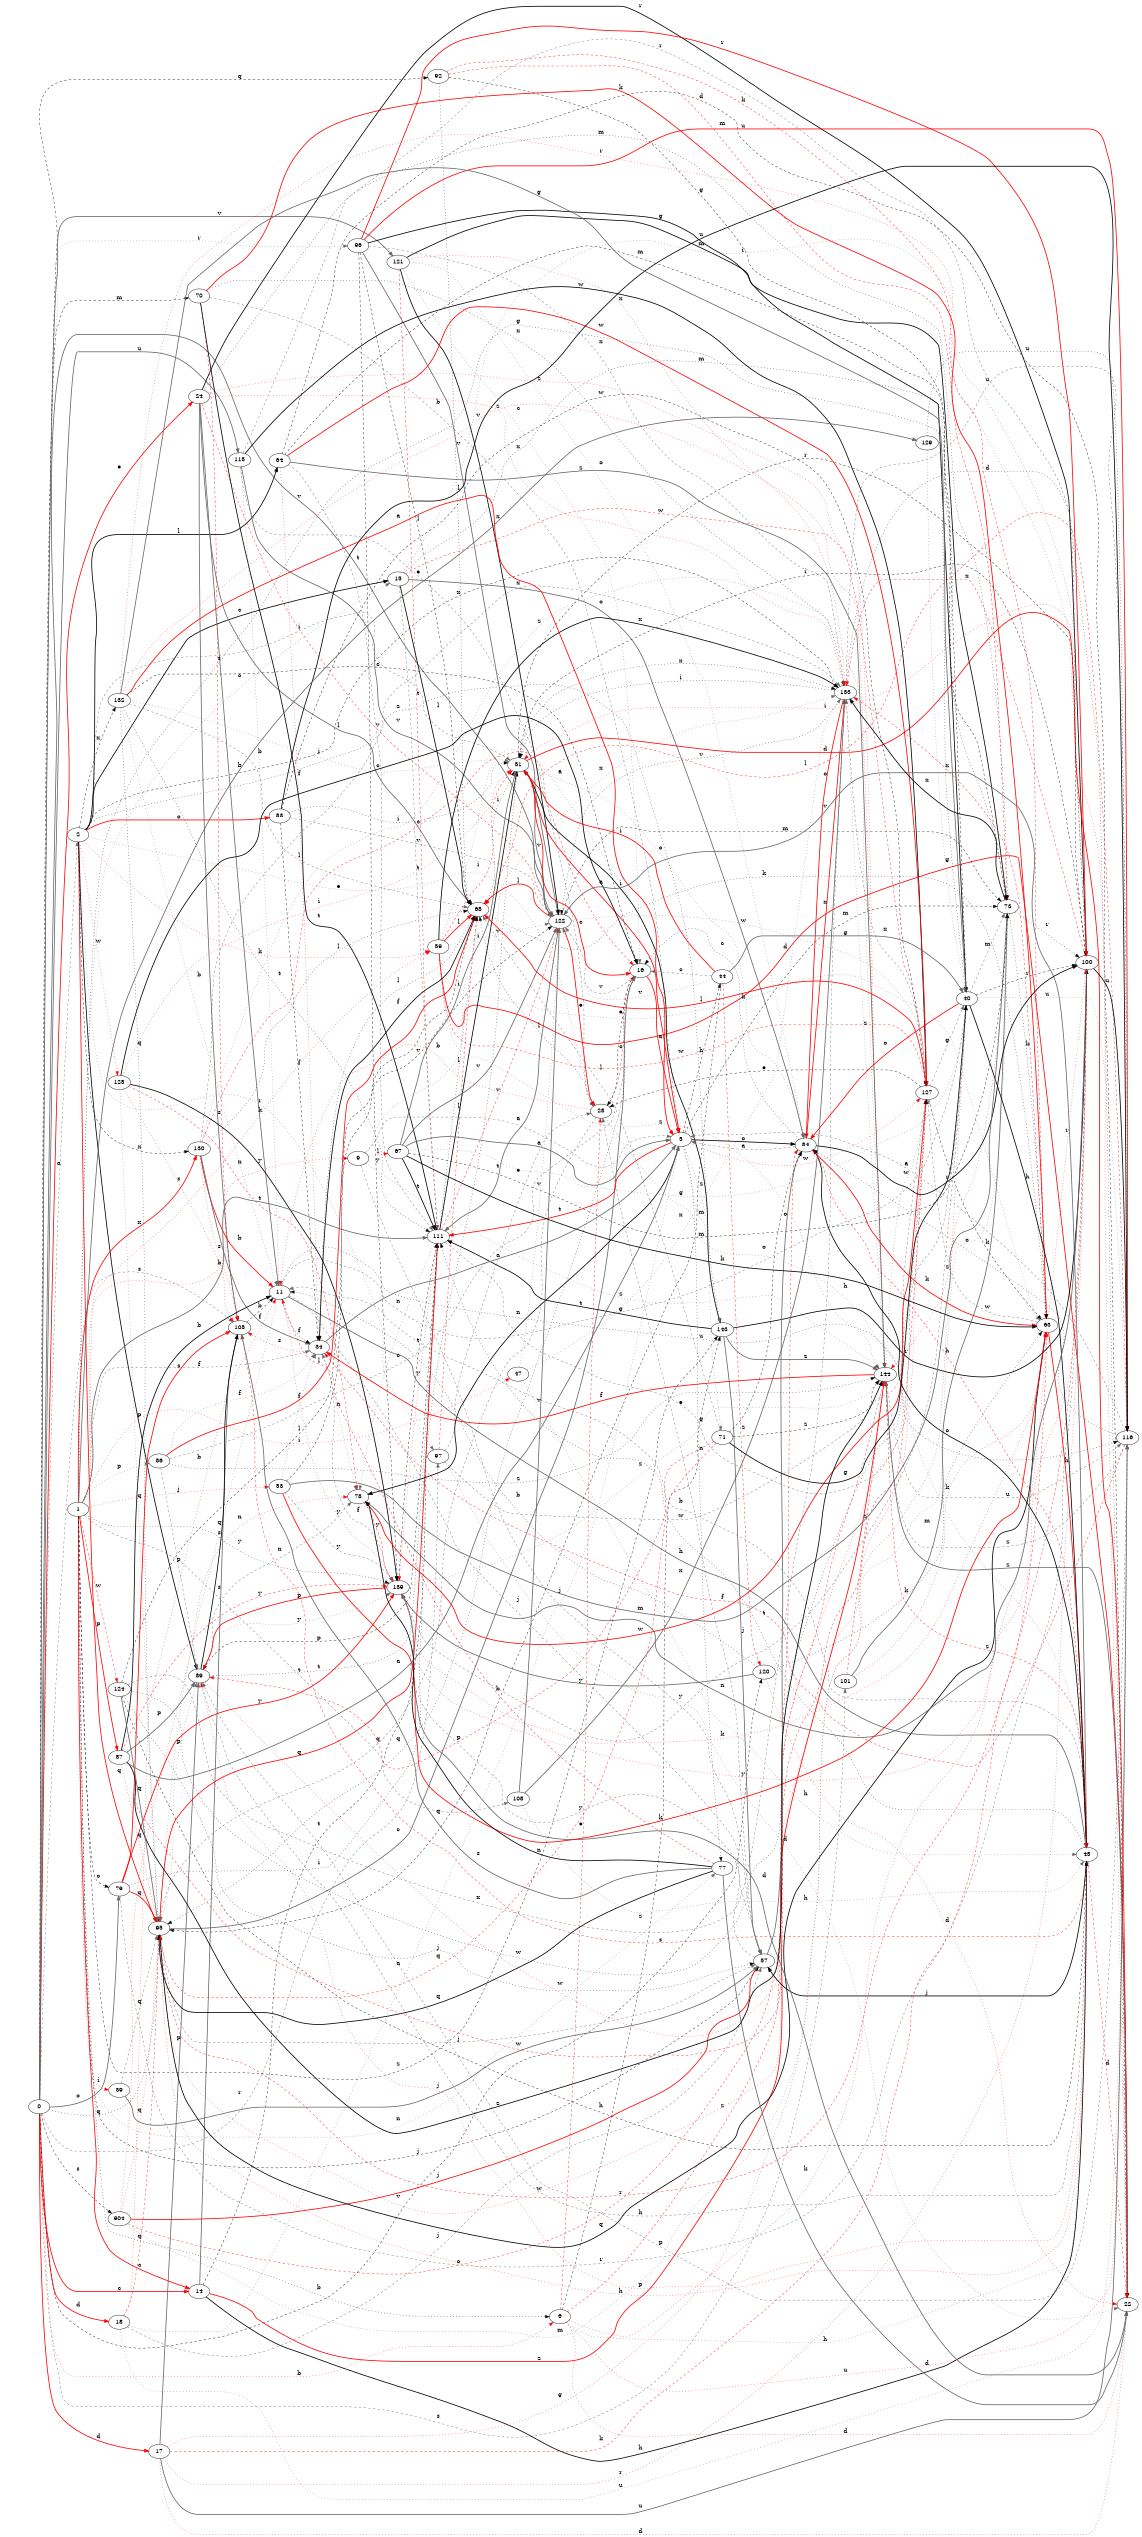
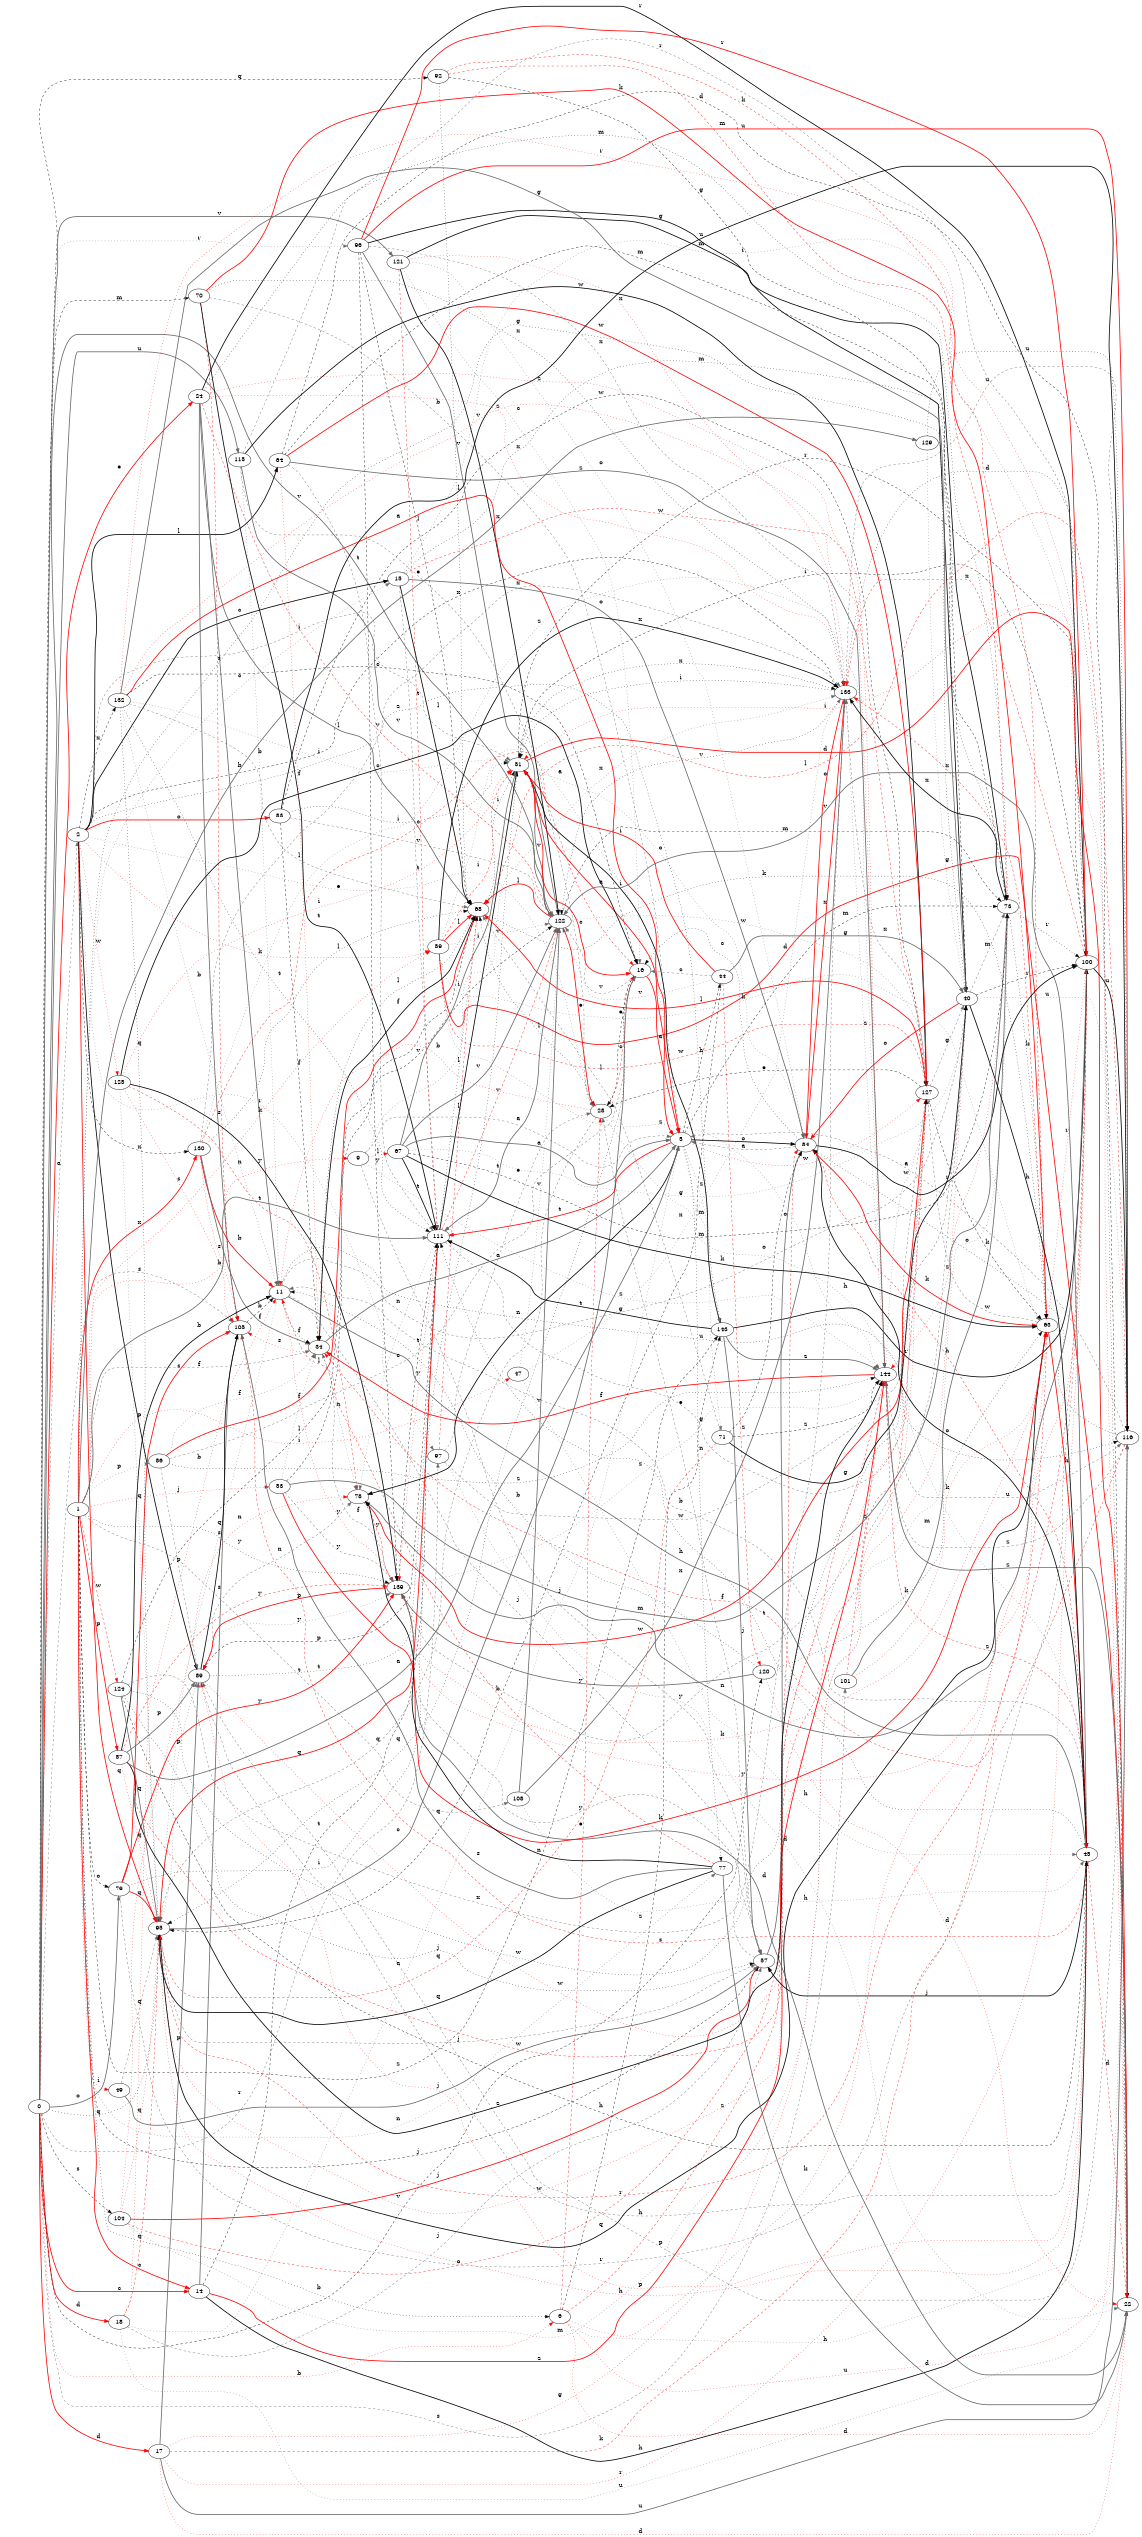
  strict digraph {
    rankdir=LR
    edge [color=gray40 style=dotted]
    0
    2
    6
    14
    17
    18
    24
    70
    79
    92
    95
    96
    97
    101
-   104 [label=904]
+   104
    105
    115
    120
    121
    122
    15
    59
    130
    143
    28
    51
    64
    83
    89
    125
    132
    133
    22
    45
    63
    116
    144
    111
    40
    100
    57
    5
    11
    73
    68
    139
    127
    16
    78
    84
    1
    9
    34
    47
-   49 [label=39]
+   49
    53
    77
    86
    87
    108
    124
    129
    67
    44
    71
    0 -> 2 [label=a style=dashed]
    0 -> 6 [color=red label=b]
    0 -> 14 [color=red label=c style=bold]
    0 -> 17 [color=red label=d style=bold]
    0 -> 18 [color=red label=d style=bold]
    0 -> 24 [color=red label=e style=bold]
    0 -> 70 [color=black label=m style=dashed]
    0 -> 79 [label=o style=bold]
    0 -> 92 [color=black label=q style=dashed]
    0 -> 95 [color=black label=q]
    0 -> 96 [label=r]
    0 -> 97 [label=r style=dashed]
    0 -> 101 [label=s style=dashed]
    0 -> 104 [color=black label=s style=dashed]
    0 -> 105 [label=s style=dashed]
    0 -> 115 [label=u style=bold]
    0 -> 120 [color=black label=v style=dashed]
    0 -> 121 [label=v style=bold]
    0 -> 122 [label=v style=bold]
    2 -> 95 [color=red label=q style=bold]
    2 -> 97 [label=r]
    2 -> 15 [color=black label=c style=bold]
    2 -> 59 [color=red label=k]
    2 -> 130 [color=black label=x style=dashed]
    2 -> 143 [color=black label=z]
    2 -> 28 [label=e]
    2 -> 51 [label=i style=dashed]
    2 -> 64 [color=black label=l style=bold]
    2 -> 83 [color=red label=o style=bold]
    2 -> 89 [color=black label=p style=bold]
    2 -> 125 [color=red label=w]
    2 -> 132 [color=black label=x style=dashed]
    2 -> 133 [color=black label=x style=dashed]
    6 -> 143 [color=black label=z style=dashed]
    6 -> 28 [color=red label=e style=dashed]
    6 -> 22 [color=red label=d]
    6 -> 45 [label=h]
    6 -> 63 [color=red label=k]
    6 -> 116 [color=red label=u]
    6 -> 144 [color=red label=z style=dashed]
    14 -> 105 [label=s style=bold]
    14 -> 45 [color=black label=h style=bold]
    14 -> 144 [color=red label=z style=bold]
    14 -> 111 [color=black label=t style=dashed]
    17 -> 89 [label=p style=bold]
    17 -> 22 [color=red label=d]
    17 -> 63 [color=red label=k style=dashed]
    17 -> 116 [label=u style=bold]
    17 -> 40 [color=red label=g]
    17 -> 100 [color=red label=r]
    18 -> 95 [color=red label=q style=dashed]
    18 -> 116 [label=u]
    18 -> 57 [label=j style=dashed]
    18 -> 5 [label=a]
    18 -> 11 [color=red label=b]
    24 -> 105 [label=s style=bold]
    24 -> 122 [color=red label=v style=dashed]
    24 -> 133 [color=red label=x]
    24 -> 144 [color=red label=z]
    24 -> 100 [color=black label=r style=bold]
    24 -> 11 [label=b style=bold]
    24 -> 73 [color=black label=m]
    24 -> 68 [label=l style=bold]
    70 -> 105 [color=red label=s style=dashed]
    70 -> 133 [color=black label=x]
    70 -> 63 [color=red label=k style=bold]
    70 -> 111 [color=black label=t style=bold]
    70 -> 5 [label=b style=dashed]
    79 -> 95 [color=red label=q style=bold]
    79 -> 105 [color=red label=s style=bold]
    79 -> 51 [color=black label=i]
    79 -> 100 [label=r style=dashed]
    79 -> 139 [color=red label=y style=bold]
    92 -> 63 [color=red label=k style=dashed]
    92 -> 40 [color=black label=g style=dashed]
    92 -> 73 [color=red label=m style=dashed]
    92 -> 68 [color=black label=l]
    95 -> 89 [label=p]
    95 -> 45 [color=red label=h]
    95 -> 100 [color=red label=r style=dashed]
    95 -> 57 [label=j style=dashed]
    95 -> 127 [color=red label=w]
    95 -> 16 [label=c style=bold]
    96 -> 122 [label=v style=bold]
    96 -> 133 [label=x style=dashed]
    96 -> 116 [color=red label=u style=bold]
    96 -> 40 [color=black label=g style=bold]
    96 -> 100 [color=red label=r style=bold]
    96 -> 68 [color=black label=l style=dashed]
    96 -> 139 [color=black label=y style=dashed]
    97 -> 28 [label=e style=dashed]
    97 -> 22 [label=d]
    97 -> 68 [color=red label=l style=dashed]
    97 -> 127 [label=w style=dashed]
    101 -> 63 [color=red label=k]
    101 -> 144 [color=red label=z style=dashed]
    101 -> 73 [label=m style=bold]
    104 -> 95 [color=red label=q]
    104 -> 57 [color=red label=j style=bold]
    104 -> 73 [label=m]
    104 -> 78 [color=red label=n]
    104 -> 84 [color=red label=o style=dashed]
    105 -> 11 [color=black label=b style=dashed]
    115 -> 122 [label=v style=bold]
    115 -> 28 [label=e style=dashed]
    115 -> 100 [label=r style=dashed]
    115 -> 11 [label=b]
    115 -> 127 [color=black label=w style=bold]
    120 -> 22 [color=red label=d]
    120 -> 63 [color=black label=k]
    120 -> 11 [color=black label=b]
    120 -> 139 [label=y style=bold]
    121 -> 122 [color=black label=v style=bold]
    121 -> 133 [color=red label=x]
    121 -> 111 [color=red label=t style=dashed]
    121 -> 73 [color=black label=m style=bold]
    121 -> 16 [label=c]
    121 -> 84 [label=o]
    122 -> 28 [color=red label=e style=bold]
    122 -> 111 [label=t style=bold]
    122 -> 73 [color=black label=m style=dashed]
    122 -> 68 [color=red label=l style=bold]
    122 -> 127 [label=w]
    15 -> 111 [label=t style=dashed]
    15 -> 100 [label=r]
    15 -> 73 [color=black label=m]
    15 -> 68 [color=black label=l style=bold]
    15 -> 127 [color=red label=w style=dashed]
    15 -> 84 [label=o style=bold]
    59 -> 122 [label=v]
    59 -> 51 [color=red label=i style=dashed]
    59 -> 133 [color=black label=x style=bold]
    59 -> 22 [color=red label=d style=bold]
    59 -> 63 [label=k]
    59 -> 144 [label=z]
    59 -> 5 [label=a]
    59 -> 68 [color=red label=l style=bold]
    59 -> 127 [color=red label=w style=dashed]
    130 -> 105 [color=red label=s]
    130 -> 133 [label=x style=dashed]
    130 -> 144 [label=z]
    130 -> 11 [color=red label=b style=bold]
    130 -> 68 [color=black label=l]
    130 -> 16 [color=red label=c style=dashed]
    130 -> 34 [label=f style=bold]
    143 -> 51 [color=black label=i style=bold]
    143 -> 144 [label=z style=bold]
    143 -> 111 [color=black label=t style=bold]
    143 -> 100 [color=black label=r style=bold]
    143 -> 57 [label=j style=bold]
    28 -> 95 [label=q style=dashed]
    28 -> 45 [label=h]
    28 -> 11 [color=red label=b]
    28 -> 68 [color=black label=l]
    28 -> 16 [color=red label=c style=dashed]
    51 -> 122 [label=v style=bold]
    51 -> 133 [color=black label=x]
    51 -> 22 [color=red label=d style=bold]
    51 -> 100 [color=black label=r style=dashed]
    51 -> 5 [color=red label=a style=bold]
    51 -> 16 [color=red label=c style=bold]
    51 -> 84 [label=o]
    64 -> 22 [color=black label=d style=dashed]
    64 -> 144 [label=z style=bold]
    64 -> 111 [label=t style=dashed]
    64 -> 73 [color=black label=m style=dashed]
    64 -> 127 [color=red label=w style=bold]
    64 -> 34 [color=red label=f]
    83 -> 122 [label=v style=dashed]
    83 -> 51 [color=black label=i]
    83 -> 116 [color=black label=u style=bold]
    83 -> 127 [color=black label=w style=dashed]
    83 -> 34 [color=black label=f style=dashed]
    89 -> 105 [color=black label=s style=bold]
    89 -> 45 [label=h style=dashed]
    89 -> 111 [color=black label=t]
    89 -> 139 [label=y]
    89 -> 127 [color=red label=w]
    89 -> 78 [label=n style=dashed]
    125 -> 95 [label=q]
    125 -> 105 [color=red label=s]
    125 -> 51 [color=red label=i]
    125 -> 139 [color=black label=y style=bold]
    125 -> 16 [color=black label=c style=bold]
    125 -> 78 [color=red label=n style=dashed]
    132 -> 95 [color=black label=q]
    132 -> 51 [label=i]
    132 -> 144 [color=red label=z]
    132 -> 111 [color=black label=t]
    132 -> 40 [label=g style=bold]
    132 -> 100 [color=red label=r]
    132 -> 5 [color=red label=a style=bold]
    132 -> 11 [label=b]
    132 -> 68 [label=l style=dashed]
    132 -> 16 [color=black label=c style=dashed]
    133 -> 122 [color=black label=v]
    133 -> 51 [color=black label=i]
    133 -> 22 [color=black label=d]
    133 -> 116 [label=u style=dashed]
    133 -> 144 [label=z]
    133 -> 84 [color=red label=o style=bold]
    22 -> 51 [color=red label=i]
    22 -> 144 [label=z style=bold]
    45 -> 105 [color=red label=s style=dashed]
    45 -> 122 [label=v style=bold]
    45 -> 89 [color=red label=p]
    45 -> 22 [color=red label=d style=dashed]
    45 -> 144 [color=red label=z style=dashed]
    45 -> 111 [color=black label=t]
    45 -> 57 [color=black label=j style=bold]
    45 -> 11 [label=b style=dashed]
    45 -> 84 [color=black label=o style=bold]
    63 -> 95 [color=black label=q style=bold]
    63 -> 133 [color=red label=x style=dashed]
    63 -> 45 [color=red label=h style=bold]
    63 -> 100 [color=red label=r]
    63 -> 127 [label=w style=dashed]
    116 -> 89 [label=p style=dashed]
    116 -> 144 [label=z style=dashed]
    116 -> 5 [label=a style=dashed]
    116 -> 68 [color=red label=l style=dashed]
    116 -> 84 [color=black label=o]
    116 -> 34 [color=red label=f style=dashed]
    144 -> 116 [label=u style=dashed]
    144 -> 127 [label=w]
    144 -> 34 [color=red label=f style=bold]
    111 -> 95 [color=red label=q style=bold]
    111 -> 122 [color=red label=v style=dashed]
    111 -> 51 [color=black label=i style=bold]
    111 -> 89 [color=black label=p style=dashed]
    111 -> 40 [label=g style=dashed]
    111 -> 68 [color=black label=l]
    111 -> 139 [color=red label=y]
    111 -> 78 [label=n]
    40 -> 45 [color=black label=h style=bold]
    40 -> 116 [label=u]
    40 -> 100 [color=black label=r style=dashed]
    40 -> 73 [label=m style=dashed]
    40 -> 139 [label=y style=dashed]
    40 -> 84 [color=red label=o style=bold]
    100 -> 51 [color=black label=i style=dashed]
    100 -> 133 [color=red label=x style=dashed]
    100 -> 116 [color=black label=u style=bold]
    100 -> 139 [color=red label=y]
    100 -> 78 [label=n style=bold]
    57 -> 28 [label=e style=dashed]
    57 -> 139 [label=y style=dashed]
    57 -> 84 [label=o style=bold]
    5 -> 143 [label=z]
    5 -> 111 [color=red label=t style=bold]
    5 -> 73 [color=black label=m style=dashed]
    5 -> 127 [color=red label=w]
    5 -> 78 [color=black label=n style=bold]
    5 -> 84 [color=black label=o style=bold]
    5 -> 77 [color=black label=n]
    5 -> 44 [color=black label=h style=dashed]
    5 -> 71 [label=m]
    11 -> 95 [label=q]
    11 -> 45 [label=h style=bold]
    11 -> 116 [color=black label=u]
    11 -> 40 [label=g style=dashed]
    11 -> 57 [label=j style=dashed]
    11 -> 139 [color=red label=y]
    11 -> 34 [color=black label=f]
    73 -> 133 [color=black label=x style=bold]
    73 -> 63 [color=black label=k]
    73 -> 144 [color=red label=z]
    73 -> 100 [color=black label=r]
    68 -> 51 [color=black label=i]
    68 -> 63 [color=black label=k]
    68 -> 34 [color=black label=f style=bold]
    139 -> 89 [color=red label=p style=bold]
    139 -> 22 [label=d style=bold]
    139 -> 63 [color=red label=k]
    139 -> 144 [label=z]
    139 -> 111 [color=black label=t style=dashed]
    139 -> 34 [label=f style=dashed]
    127 -> 28 [color=black label=e style=dashed]
    127 -> 133 [label=x style=dashed]
    127 -> 63 [color=black label=k style=dashed]
    127 -> 40 [label=g style=dashed]
    127 -> 68 [color=red label=l style=bold]
    16 -> 95 [color=black label=q]
    16 -> 122 [label=v style=dashed]
    16 -> 28 [color=black label=e style=dashed]
    16 -> 5 [color=red label=a style=bold]
    78 -> 139 [color=red label=y style=dashed]
    78 -> 127 [color=red label=w style=bold]
    84 -> 133 [color=red label=x style=bold]
    84 -> 45 [color=red label=h style=dashed]
    84 -> 63 [color=red label=k style=bold]
    84 -> 100 [color=black label=r style=bold]
    84 -> 5 [label=a style=dashed]
    84 -> 16 [color=black label=c]
    1 -> 6 [color=black label=b]
    1 -> 14 [color=red label=c style=bold]
    1 -> 79 [color=black label=o style=dashed]
    1 -> 15 [label=c]
    1 -> 59 [color=red label=k]
    1 -> 130 [color=red label=x style=bold]
    1 -> 143 [color=black label=z style=dashed]
    1 -> 111 [label=t style=bold]
    1 -> 40 [color=black label=g]
    1 -> 57 [color=black label=j style=dashed]
    1 -> 139 [color=black label=y]
    1 -> 9 [color=red label=b]
    1 -> 34 [label=f style=dashed]
    1 -> 47 [color=red label=i]
    1 -> 49 [color=red label=i]
    1 -> 53 [color=red label=j]
    1 -> 77 [label=n]
    1 -> 86 [label=p]
    1 -> 87 [color=red label=p style=bold]
    1 -> 108 [label=t style=dashed]
    1 -> 124 [color=red label=w style=dashed]
    1 -> 129 [label=x style=bold]
    9 -> 133 [label=x]
    9 -> 144 [label=z]
    9 -> 57 [label=j style=dashed]
    9 -> 5 [label=a style=dashed]
    9 -> 67 [color=red label=l]
    34 -> 105 [color=red label=s]
    34 -> 5 [label=a style=bold]
    34 -> 68 [color=black label=l]
    34 -> 78 [label=n]
    47 -> 122 [label=v]
    47 -> 133 [label=x]
    47 -> 45 [label=h]
    49 -> 95 [label=q style=dashed]
    49 -> 57 [label=j style=bold]
    53 -> 122 [color=black label=v style=dashed]
    53 -> 63 [color=red label=k style=bold]
    53 -> 73 [label=m style=bold]
    53 -> 139 [label=y style=dashed]
    53 -> 34 [label=f]
    77 -> 95 [color=black label=q style=bold]
    77 -> 105 [label=s style=bold]
    77 -> 22 [label=d style=bold]
    77 -> 11 [color=red label=b style=dashed]
    77 -> 78 [color=black label=n style=bold]
    86 -> 89 [label=p style=dashed]
    86 -> 144 [color=black label=z]
    86 -> 68 [color=red label=l style=bold]
    86 -> 16 [label=c style=dashed]
    86 -> 34 [label=f]
    87 -> 95 [color=red label=q]
    87 -> 89 [label=p style=bold]
    87 -> 144 [color=black label=z style=bold]
    87 -> 5 [label=a style=bold]
    87 -> 11 [color=black label=b style=bold]
    87 -> 139 [color=red label=y style=dashed]
    87 -> 127 [color=red label=w style=dashed]
    108 -> 122 [label=v style=bold]
    108 -> 133 [label=x style=bold]
    108 -> 45 [label=h]
    124 -> 95 [label=q style=bold]
    124 -> 133 [label=x style=dashed]
    124 -> 45 [color=black label=h style=dashed]
    124 -> 57 [color=black label=j]
    124 -> 68 [color=black label=l style=dashed]
    124 -> 127 [color=black label=w]
    129 -> 116 [color=black label=u]
    129 -> 40 [label=g]
    67 -> 122 [label=v style=bold]
    67 -> 51 [label=i style=bold]
    67 -> 63 [color=black label=k style=bold]
    67 -> 111 [color=black label=t style=bold]
    67 -> 40 [label=g]
    67 -> 5 [label=a style=bold]
    67 -> 73 [color=black label=m style=dashed]
    44 -> 95 [color=black label=q style=dashed]
    44 -> 120 [color=red label=z style=dashed]
    44 -> 122 [label=v]
    44 -> 51 [color=red label=i style=bold]
    44 -> 40 [label=g style=bold]
    44 -> 16 [label=c style=dashed]
    71 -> 95 [color=red label=q style=dashed]
-   71 -> 89 [color=red label=p style=dashed]
    71 -> 144 [color=black label=z style=dashed]
    71 -> 40 [color=black label=g style=bold]
    71 -> 68 [label=l style=dashed]
    71 -> 84 [color=black label=o style=dashed]
  }
